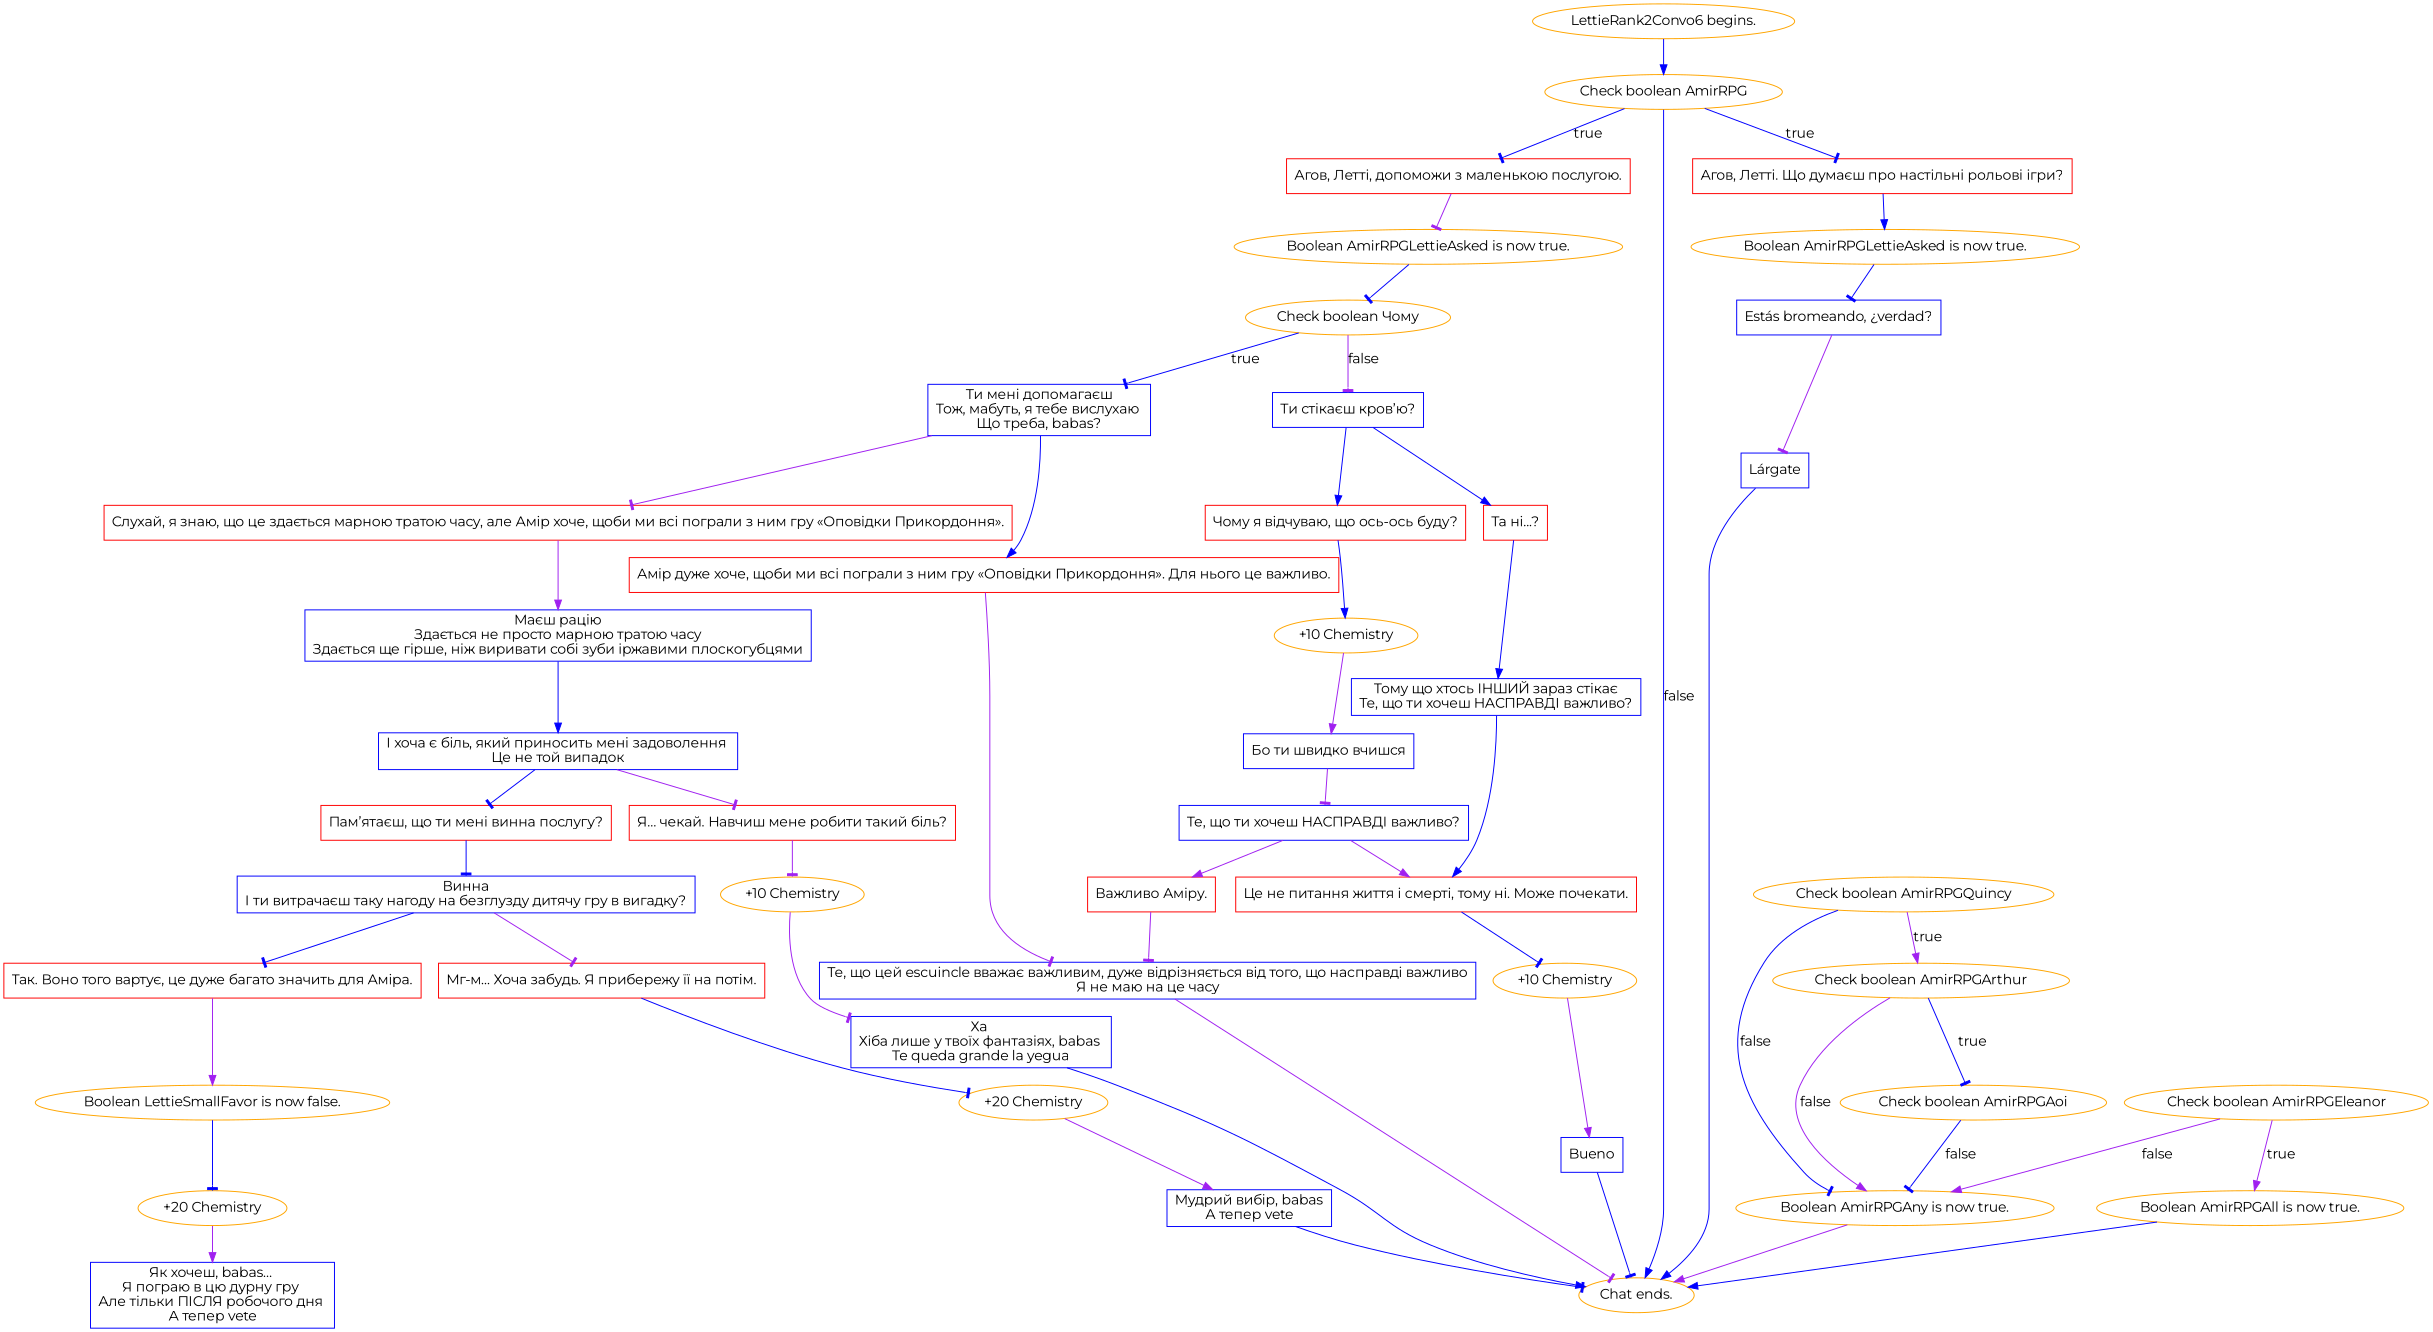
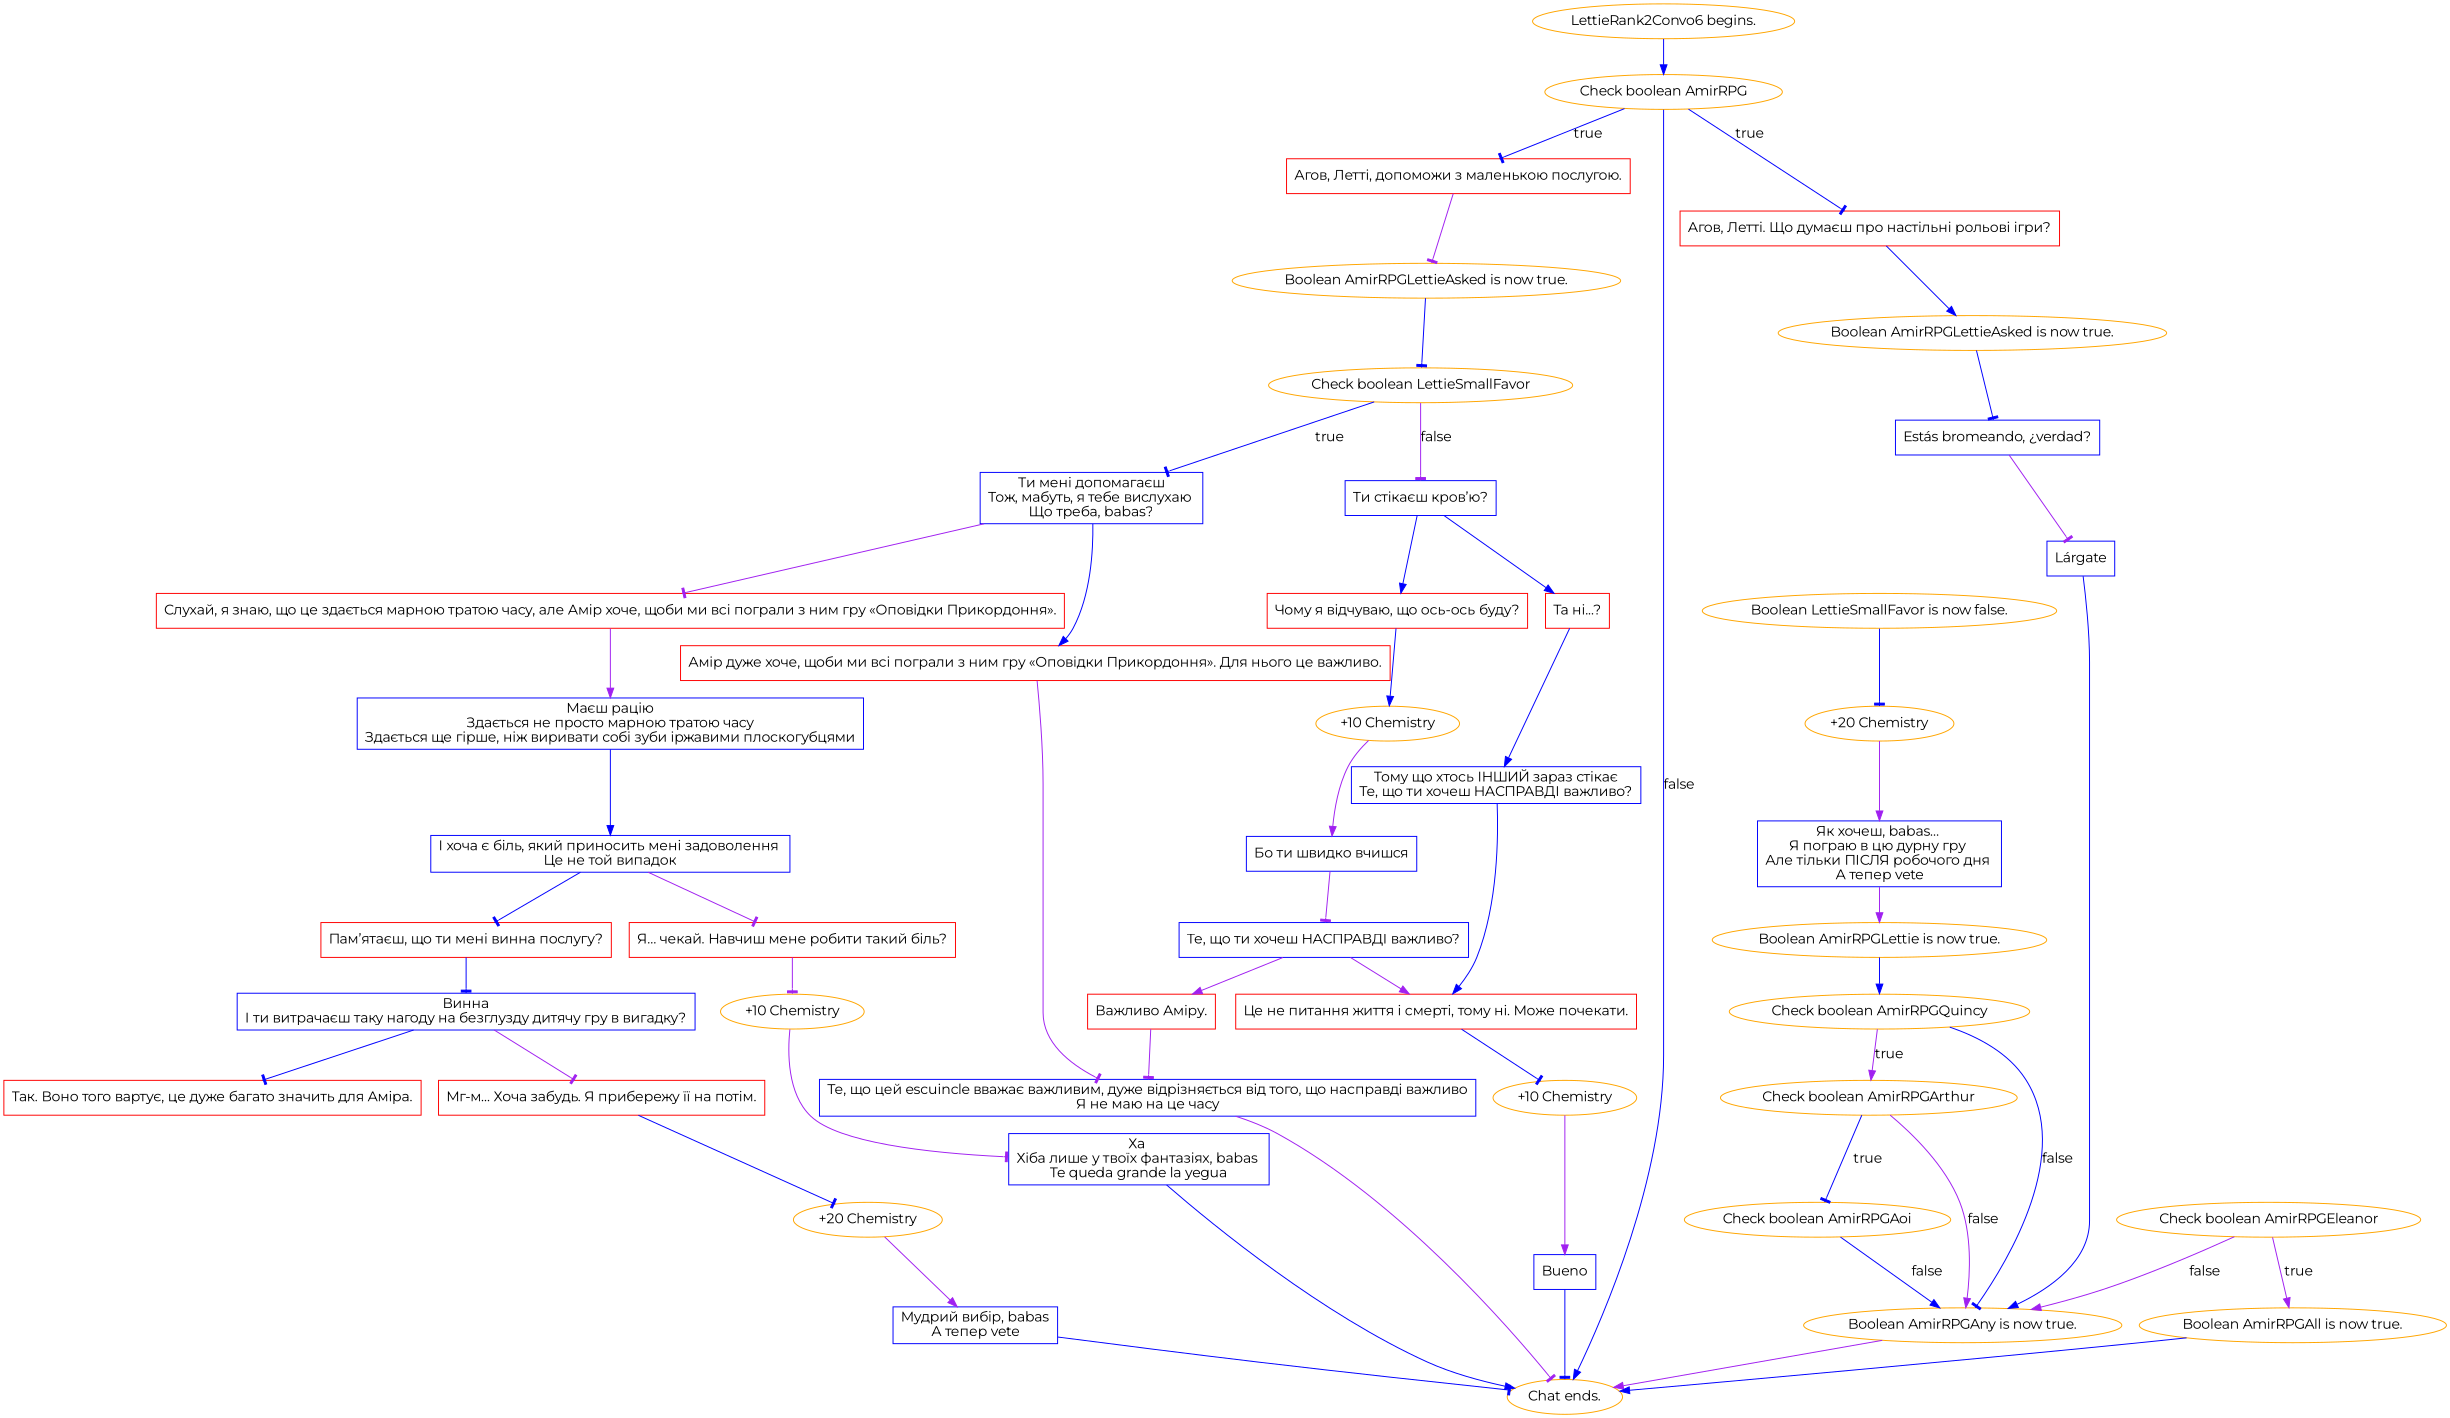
  digraph {
    fontname=Montserrat
    node [color=orange fontname=Montserrat shape=box]
    edge [arrowhead=normal color=blue fontname=Montserrat]
    "LettieRank2Convo6 begins." [shape=""]
    n2 [label="Check boolean AmirRPG" shape=""]
    n3 [color=red label="Агов, Летті, допоможи з маленькою послугою."]
    n4 [color=red label="Агов, Летті. Що думаєш про настільні рольові ігри?"]
    "Chat ends." [shape=""]
    n6 [label="Boolean AmirRPGLettieAsked is now true." shape=""]
    n7 [label="Boolean AmirRPGLettieAsked is now true." shape=""]
-   n8 [label="Check boolean Чому" shape=""]
+   n8 [label="Check boolean LettieSmallFavor" shape=""]
    n9 [color=blue label="Estás bromeando, ¿verdad?"]
    n10 [color=blue label="Ти мені допомагаєш\nТож, мабуть, я тебе вислухаю \nЩо треба, babas?"]
    n11 [color=blue label="Ти стікаєш кров’ю?"]
    n12 [color=blue label="Lárgate"]
    n13 [color=red label="Слухай, я знаю, що це здається марною тратою часу, але Амір хоче, щоби ми всі пограли з ним гру «Оповідки Прикордоння»."]
    n14 [color=red label="Амір дуже хоче, щоби ми всі пограли з ним гру «Оповідки Прикордоння». Для нього це важливо."]
    n15 [color=red label="Чому я відчуваю, що ось-ось буду?"]
    n16 [color=red label="Та ні...?"]
    n17 [color=blue label="Маєш рацію\nЗдається не просто марною тратою часу\nЗдається ще гірше, ніж виривати собі зуби іржавими плоскогубцями"]
    n18 [color=blue label="Те, що цей escuincle вважає важливим, дуже відрізняється від того, що насправді важливо\nЯ не маю на це часу"]
    n19 [label="+10 Chemistry" shape=""]
    n20 [color=blue label="Тому що хтось ІНШИЙ зараз стікає\nТе, що ти хочеш НАСПРАВДІ важливо?"]
    n21 [color=blue label="І хоча є біль, який приносить мені задоволення \nЦе не той випадок"]
    n22 [color=blue label="Бо ти швидко вчишся"]
    n23 [color=red label="Це не питання життя і смерті, тому ні. Може почекати."]
    n24 [color=red label="Пам’ятаєш, що ти мені винна послугу?"]
    n25 [color=red label="Я… чекай. Навчиш мене робити такий біль?"]
    n26 [color=blue label="Те, що ти хочеш НАСПРАВДІ важливо?"]
    n27 [label="+10 Chemistry" shape=""]
    n28 [color=blue label="Винна\nI ти витрачаєш таку нагоду на безглузду дитячу гру в вигадку?"]
    n29 [label="+10 Chemistry" shape=""]
    n30 [color=red label="Важливо Аміру."]
    n31 [color=blue label=Bueno]
    n32 [color=red label="Так. Воно того вартує, це дуже багато значить для Аміра."]
    n33 [color=red label="Мг-м... Хоча забудь. Я прибережу її на потім."]
    n34 [color=blue label="Ха \nХіба лише у твоїх фантазіях, babas \nTe queda grande la yegua"]
    n35 [label="Boolean LettieSmallFavor is now false." shape=""]
    n36 [label="+20 Chemistry" shape=""]
    n37 [label="+20 Chemistry" shape=""]
    n38 [color=blue label="Мудрий вибір, babas\nА тепер vete"]
    n39 [color=blue label="Як хочеш, babas… \nЯ пограю в цю дурну гру \nАле тільки ПІСЛЯ робочого дня \nА тепер vete"]
+   n40 [label="Boolean AmirRPGLettie is now true." shape=""]
    n41 [label="Check boolean AmirRPGQuincy" shape=""]
    n42 [label="Check boolean AmirRPGArthur" shape=""]
    n43 [label="Boolean AmirRPGAny is now true." shape=""]
    n44 [label="Check boolean AmirRPGAoi" shape=""]
    n45 [label="Check boolean AmirRPGEleanor" shape=""]
    n46 [label="Boolean AmirRPGAll is now true." shape=""]
    "LettieRank2Convo6 begins." -> n2
    n2 -> n3 [arrowhead=tee label=true]
    n2 -> n4 [arrowhead=tee label=true]
    n2 -> "Chat ends." [label=false]
    n3 -> n6 [arrowhead=tee color=purple]
    n4 -> n7
    n6 -> n8 [arrowhead=tee]
    n7 -> n9 [arrowhead=tee]
    n8 -> n10 [arrowhead=tee label=true]
    n8 -> n11 [arrowhead=tee color=purple label=false]
    n9 -> n12 [arrowhead=tee color=purple]
    n10 -> n13 [arrowhead=tee color=purple]
    n10 -> n14
    n11 -> n15
    n11 -> n16
-   n12 -> "Chat ends."
+   n12 -> n43
    n13 -> n17 [color=purple]
    n14 -> n18 [arrowhead=tee color=purple]
    n15 -> n19
    n16 -> n20
    n17 -> n21
    n18 -> "Chat ends." [arrowhead=tee color=purple]
    n19 -> n22 [color=purple]
    n20 -> n23
    n21 -> n24 [arrowhead=tee]
    n21 -> n25 [arrowhead=tee color=purple]
    n22 -> n26 [arrowhead=tee color=purple]
    n23 -> n27 [arrowhead=tee]
    n24 -> n28 [arrowhead=tee]
    n25 -> n29 [arrowhead=tee color=purple]
    n26 -> n23 [color=purple]
    n26 -> n30 [color=purple]
    n27 -> n31 [color=purple]
    n28 -> n32 [arrowhead=tee]
    n28 -> n33 [arrowhead=tee color=purple]
    n29 -> n34 [arrowhead=tee color=purple]
    n30 -> n18 [arrowhead=tee color=purple]
    n31 -> "Chat ends." [arrowhead=tee]
-   n32 -> n35 [color=purple]
    n33 -> n36 [arrowhead=tee]
    n34 -> "Chat ends."
    n35 -> n37 [arrowhead=tee]
    n36 -> n38 [color=purple]
    n37 -> n39 [color=purple]
    n38 -> "Chat ends." [arrowhead=tee]
+   n39 -> n40 [color=purple]
+   n40 -> n41
    n41 -> n42 [color=purple label=true]
    n41 -> n43 [arrowhead=tee label=false]
    n42 -> n43 [color=purple label=false]
    n42 -> n44 [arrowhead=tee label=true]
    n43 -> "Chat ends." [color=purple]
-   n44 -> n43 [arrowhead=tee label=false]
+   n44 -> n43 [label=false]
    n45 -> n43 [color=purple label=false]
    n45 -> n46 [color=purple label=true]
    n46 -> "Chat ends."
  }
